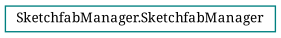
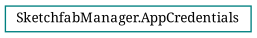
  digraph {
    rankdir=LR
    fontname="Noto Serif"
-   n1 [color=teal fillcolor=white fontname="Noto Serif" fontsize=10 height=0.2 label="SketchfabManager.SketchfabManager" shape=record style=filled width=0.4]
+   n1 [color=teal fillcolor=white fontname="Noto Serif" fontsize=10 height=0.2 label="SketchfabManager.AppCredentials" shape=record style=filled width=0.4]
  }
